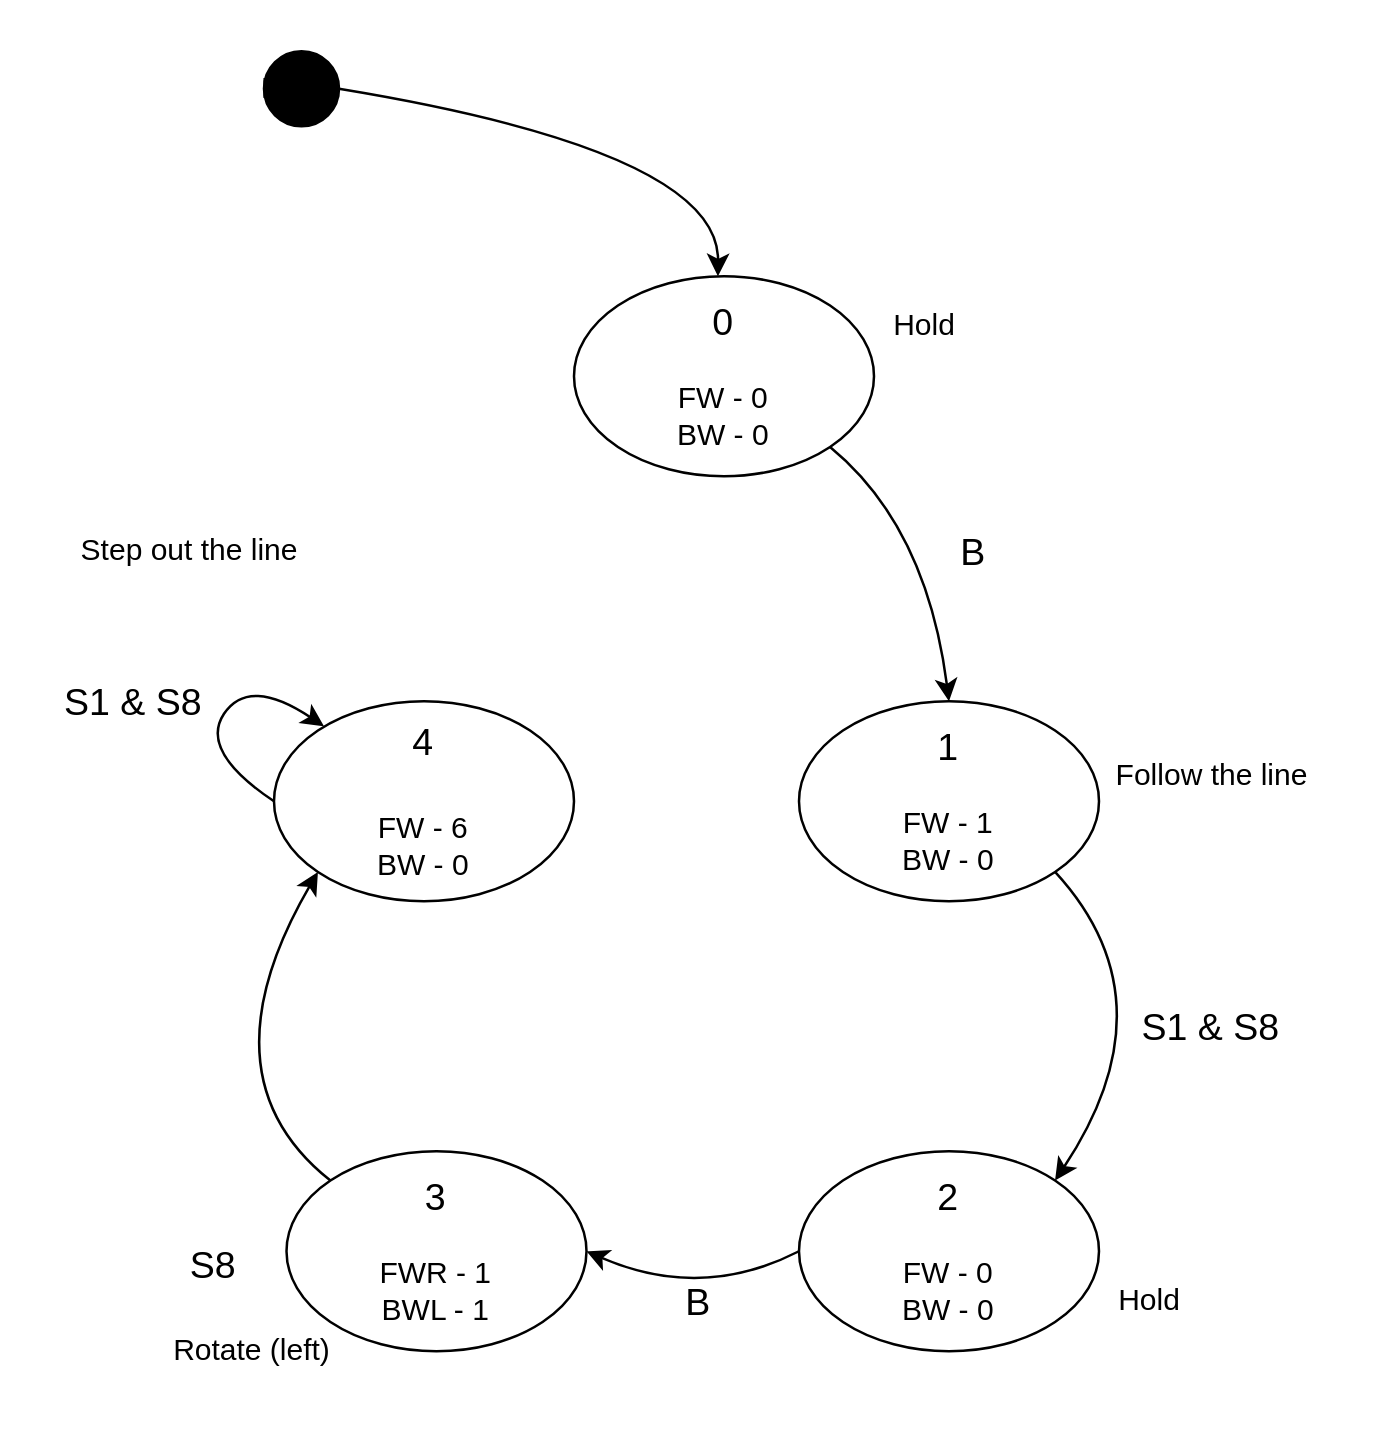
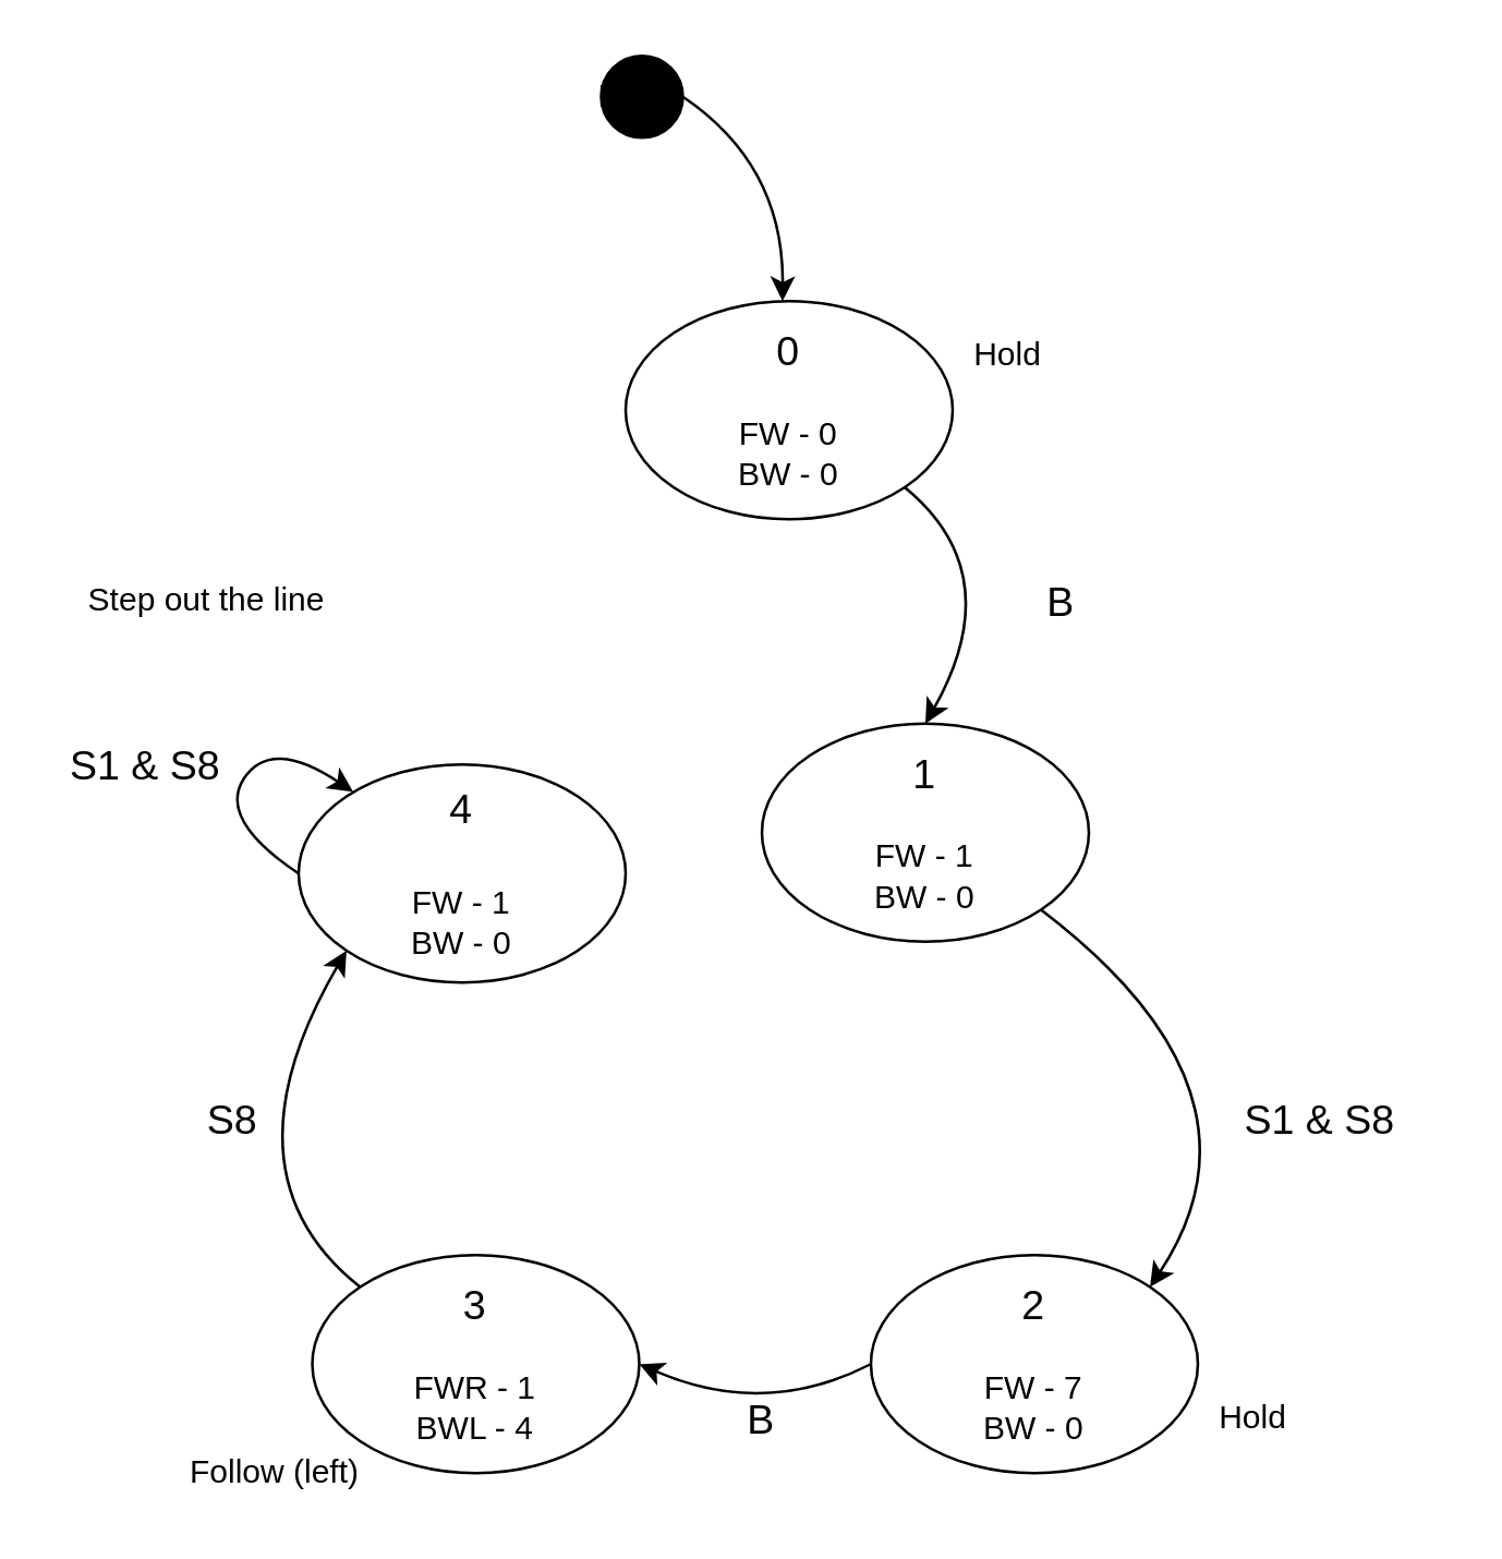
  <mxCell id="0" />
  <mxCell id="1" parent="0" />
- <mxCell id="2" value="Reset" style="ellipse;whiteSpace=wrap;html=1;fillColor=#000000;" vertex="1" parent="1"><mxGeometry x="105" y="20" width="30" height="30" as="geometry" /></mxCell>
- <mxCell id="3" value="&lt;font&gt;&lt;span style=&quot;font-size: 15px&quot;&gt;1&lt;br&gt;&lt;/span&gt;&lt;font size=&quot;1&quot;&gt;&lt;br&gt;&lt;/font&gt;FW - 1&lt;br&gt;BW - 0&lt;br&gt;&lt;/font&gt;" style="ellipse;whiteSpace=wrap;html=1;" vertex="1" parent="1"><mxGeometry x="319" y="280" width="120" height="80" as="geometry" /></mxCell>
- <mxCell id="4" value="&lt;font&gt;&lt;span style=&quot;font-size: 15px&quot;&gt;2&lt;br&gt;&lt;/span&gt;&lt;font size=&quot;1&quot;&gt;&lt;br&gt;&lt;/font&gt;FW - 0&lt;br&gt;BW - 0&lt;br&gt;&lt;/font&gt;" style="ellipse;whiteSpace=wrap;html=1;" vertex="1" parent="1"><mxGeometry x="319" y="460" width="120" height="80" as="geometry" /></mxCell>
- <mxCell id="5" value="&lt;font&gt;&lt;span style=&quot;font-size: 15px&quot;&gt;3&lt;br&gt;&lt;/span&gt;&lt;br&gt;FWR&amp;nbsp;- 1&lt;br&gt;BWL - 1&lt;br&gt;&lt;/font&gt;" style="ellipse;whiteSpace=wrap;html=1;" vertex="1" parent="1"><mxGeometry x="114" y="460" width="120" height="80" as="geometry" /></mxCell>
- <mxCell id="6" value="&lt;font&gt;&lt;span style=&quot;font-size: 15px&quot;&gt;4&lt;br&gt;&lt;br&gt;&lt;/span&gt;FW - 6&lt;br&gt;BW - 0&lt;br&gt;&lt;/font&gt;" style="ellipse;whiteSpace=wrap;html=1;" vertex="1" parent="1"><mxGeometry x="109" y="280" width="120" height="80" as="geometry" /></mxCell>
- <mxCell id="7" value="&lt;font style=&quot;font-size: 15px&quot;&gt;S8&lt;/font&gt;" style="text;html=1;strokeColor=none;fillColor=none;align=center;verticalAlign=middle;whiteSpace=wrap;rounded=0;" vertex="1" parent="1"><mxGeometry x="70" y="495" width="30" height="20" as="geometry" /></mxCell>
+ <mxCell id="2" value="Reset" style="ellipse;whiteSpace=wrap;html=1;fillColor=#000000;" vertex="1" parent="1"><mxGeometry x="220" y="20" width="30" height="30" as="geometry" /></mxCell>
+ <mxCell id="3" value="&lt;font&gt;&lt;span style=&quot;font-size: 15px&quot;&gt;1&lt;br&gt;&lt;/span&gt;&lt;font size=&quot;1&quot;&gt;&lt;br&gt;&lt;/font&gt;FW - 1&lt;br&gt;BW - 0&lt;br&gt;&lt;/font&gt;" style="ellipse;whiteSpace=wrap;html=1;" vertex="1" parent="1"><mxGeometry x="279" y="265" width="120" height="80" as="geometry" /></mxCell>
+ <mxCell id="4" value="&lt;font&gt;&lt;span style=&quot;font-size: 15px&quot;&gt;2&lt;br&gt;&lt;/span&gt;&lt;font size=&quot;1&quot;&gt;&lt;br&gt;&lt;/font&gt;FW - 7&lt;br&gt;BW - 0&lt;br&gt;&lt;/font&gt;" style="ellipse;whiteSpace=wrap;html=1;" vertex="1" parent="1"><mxGeometry x="319" y="460" width="120" height="80" as="geometry" /></mxCell>
+ <mxCell id="5" value="&lt;font&gt;&lt;span style=&quot;font-size: 15px&quot;&gt;3&lt;br&gt;&lt;/span&gt;&lt;br&gt;FWR&amp;nbsp;- 1&lt;br&gt;BWL - 4&lt;br&gt;&lt;/font&gt;" style="ellipse;whiteSpace=wrap;html=1;" vertex="1" parent="1"><mxGeometry x="114" y="460" width="120" height="80" as="geometry" /></mxCell>
+ <mxCell id="6" value="&lt;font&gt;&lt;span style=&quot;font-size: 15px&quot;&gt;4&lt;br&gt;&lt;br&gt;&lt;/span&gt;FW - 1&lt;br&gt;BW - 0&lt;br&gt;&lt;/font&gt;" style="ellipse;whiteSpace=wrap;html=1;" vertex="1" parent="1"><mxGeometry x="109" y="280" width="120" height="80" as="geometry" /></mxCell>
+ <mxCell id="7" value="&lt;font style=&quot;font-size: 15px&quot;&gt;S8&lt;/font&gt;" style="text;html=1;strokeColor=none;fillColor=none;align=center;verticalAlign=middle;whiteSpace=wrap;rounded=0;" vertex="1" parent="1"><mxGeometry x="70" y="400" width="30" height="20" as="geometry" /></mxCell>
  <mxCell id="8" value="&lt;font style=&quot;font-size: 15px&quot;&gt;S1 &amp;amp; S8&lt;/font&gt;" style="text;html=1;strokeColor=none;fillColor=none;align=center;verticalAlign=middle;whiteSpace=wrap;rounded=0;" vertex="1" parent="1"><mxGeometry x="451" y="400" width="66" height="20" as="geometry" /></mxCell>
  <mxCell id="9" value="&lt;font&gt;&lt;span style=&quot;font-size: 15px&quot;&gt;0&lt;br&gt;&lt;/span&gt;&lt;font size=&quot;1&quot;&gt;&lt;br&gt;&lt;/font&gt;FW - 0&lt;br&gt;BW - 0&lt;br&gt;&lt;/font&gt;" style="ellipse;whiteSpace=wrap;html=1;" vertex="1" parent="1"><mxGeometry x="229" y="110" width="120" height="80" as="geometry" /></mxCell>
  <mxCell id="10" value="&lt;font style=&quot;font-size: 15px&quot;&gt;B&lt;/font&gt;" style="text;html=1;strokeColor=none;fillColor=none;align=center;verticalAlign=middle;whiteSpace=wrap;rounded=0;" vertex="1" parent="1"><mxGeometry x="349" y="210" width="80" height="20" as="geometry" /></mxCell>
  <mxCell id="11" value="" style="curved=1;endArrow=classic;html=1;entryX=1;entryY=0;entryDx=0;entryDy=0;exitX=1;exitY=1;exitDx=0;exitDy=0;" edge="1" parent="1" source="3" target="4"><mxGeometry width="50" height="50" relative="1" as="geometry"><mxPoint x="509" y="370" as="sourcePoint" /><mxPoint x="499" y="460" as="targetPoint" /><Array as="points"><mxPoint x="469" y="400" /></Array></mxGeometry></mxCell>
  <mxCell id="12" value="" style="curved=1;endArrow=classic;html=1;entryX=1;entryY=0.5;entryDx=0;entryDy=0;exitX=0;exitY=0.5;exitDx=0;exitDy=0;" edge="1" parent="1" source="4" target="5"><mxGeometry width="50" height="50" relative="1" as="geometry"><mxPoint x="389" y="480" as="sourcePoint" /><mxPoint x="369" y="560" as="targetPoint" /><Array as="points"><mxPoint x="280" y="520" /></Array></mxGeometry></mxCell>
  <mxCell id="13" value="&lt;font style=&quot;font-size: 15px&quot;&gt;B&lt;/font&gt;" style="text;html=1;strokeColor=none;fillColor=none;align=center;verticalAlign=middle;whiteSpace=wrap;rounded=0;" vertex="1" parent="1"><mxGeometry x="239" y="510" width="80" height="20" as="geometry" /></mxCell>
  <mxCell id="14" value="" style="curved=1;endArrow=classic;html=1;entryX=0;entryY=1;entryDx=0;entryDy=0;exitX=0;exitY=0;exitDx=0;exitDy=0;" edge="1" parent="1" source="5" target="6"><mxGeometry width="50" height="50" relative="1" as="geometry"><mxPoint x="164" y="460" as="sourcePoint" /><mxPoint x="79" y="370" as="targetPoint" /><Array as="points"><mxPoint x="79" y="430" /></Array></mxGeometry></mxCell>
  <mxCell id="15" value="" style="curved=1;endArrow=classic;html=1;" edge="1" parent="1"><mxGeometry width="50" height="50" relative="1" as="geometry"><mxPoint x="109" y="320" as="sourcePoint" /><mxPoint x="129" y="290" as="targetPoint" /><Array as="points"><mxPoint x="79" y="300" /><mxPoint x="99" y="270" /><mxPoint x="129" y="290" /></Array></mxGeometry></mxCell>
  <mxCell id="16" value="" style="curved=1;endArrow=classic;html=1;entryX=0.5;entryY=0;entryDx=0;entryDy=0;exitX=1;exitY=1;exitDx=0;exitDy=0;" edge="1" parent="1" source="9" target="3"><mxGeometry width="50" height="50" relative="1" as="geometry"><mxPoint x="382.426" y="96.564" as="sourcePoint" /><mxPoint x="382.426" y="219.996" as="targetPoint" /><Array as="points"><mxPoint x="370" y="210" /></Array></mxGeometry></mxCell>
  <mxCell id="17" value="" style="curved=1;endArrow=classic;html=1;entryX=0.5;entryY=0;entryDx=0;entryDy=0;exitX=1;exitY=0.5;exitDx=0;exitDy=0;" edge="1" parent="1" source="2"><mxGeometry width="50" height="50" relative="1" as="geometry"><mxPoint x="238.996" y="8.284" as="sourcePoint" /><mxPoint x="286.57" y="110" as="targetPoint" /><Array as="points"><mxPoint x="287" y="60" /></Array></mxGeometry></mxCell>
- <mxCell id="18" value="Follow the line" style="text;html=1;align=center;verticalAlign=middle;resizable=0;points=[];autosize=1;" vertex="1" parent="1"><mxGeometry x="439" y="300" width="90" height="20" as="geometry" /></mxCell>
  <mxCell id="19" value="Hold" style="text;html=1;align=center;verticalAlign=middle;resizable=0;points=[];autosize=1;" vertex="1" parent="1"><mxGeometry x="349" y="120" width="40" height="20" as="geometry" /></mxCell>
  <mxCell id="20" value="Hold" style="text;html=1;align=center;verticalAlign=middle;resizable=0;points=[];autosize=1;" vertex="1" parent="1"><mxGeometry x="439" y="510" width="40" height="20" as="geometry" /></mxCell>
- <mxCell id="21" value="Rotate (left)" style="text;html=1;align=center;verticalAlign=middle;resizable=0;points=[];autosize=1;" vertex="1" parent="1"><mxGeometry x="60" y="530" width="80" height="20" as="geometry" /></mxCell>
+ <mxCell id="21" value="Follow (left)" style="text;html=1;align=center;verticalAlign=middle;resizable=0;points=[];autosize=1;" vertex="1" parent="1"><mxGeometry x="60" y="530" width="80" height="20" as="geometry" /></mxCell>
  <mxCell id="22" value="Step out the line" style="text;html=1;align=center;verticalAlign=middle;resizable=0;points=[];autosize=1;" vertex="1" parent="1"><mxGeometry x="25" y="210" width="100" height="20" as="geometry" /></mxCell>
  <mxCell id="23" value="&lt;font style=&quot;font-size: 15px&quot;&gt;S1 &amp;amp; S8&lt;/font&gt;" style="text;html=1;strokeColor=none;fillColor=none;align=center;verticalAlign=middle;whiteSpace=wrap;rounded=0;" vertex="1" parent="1"><mxGeometry x="20" y="270" width="66" height="20" as="geometry" /></mxCell>
